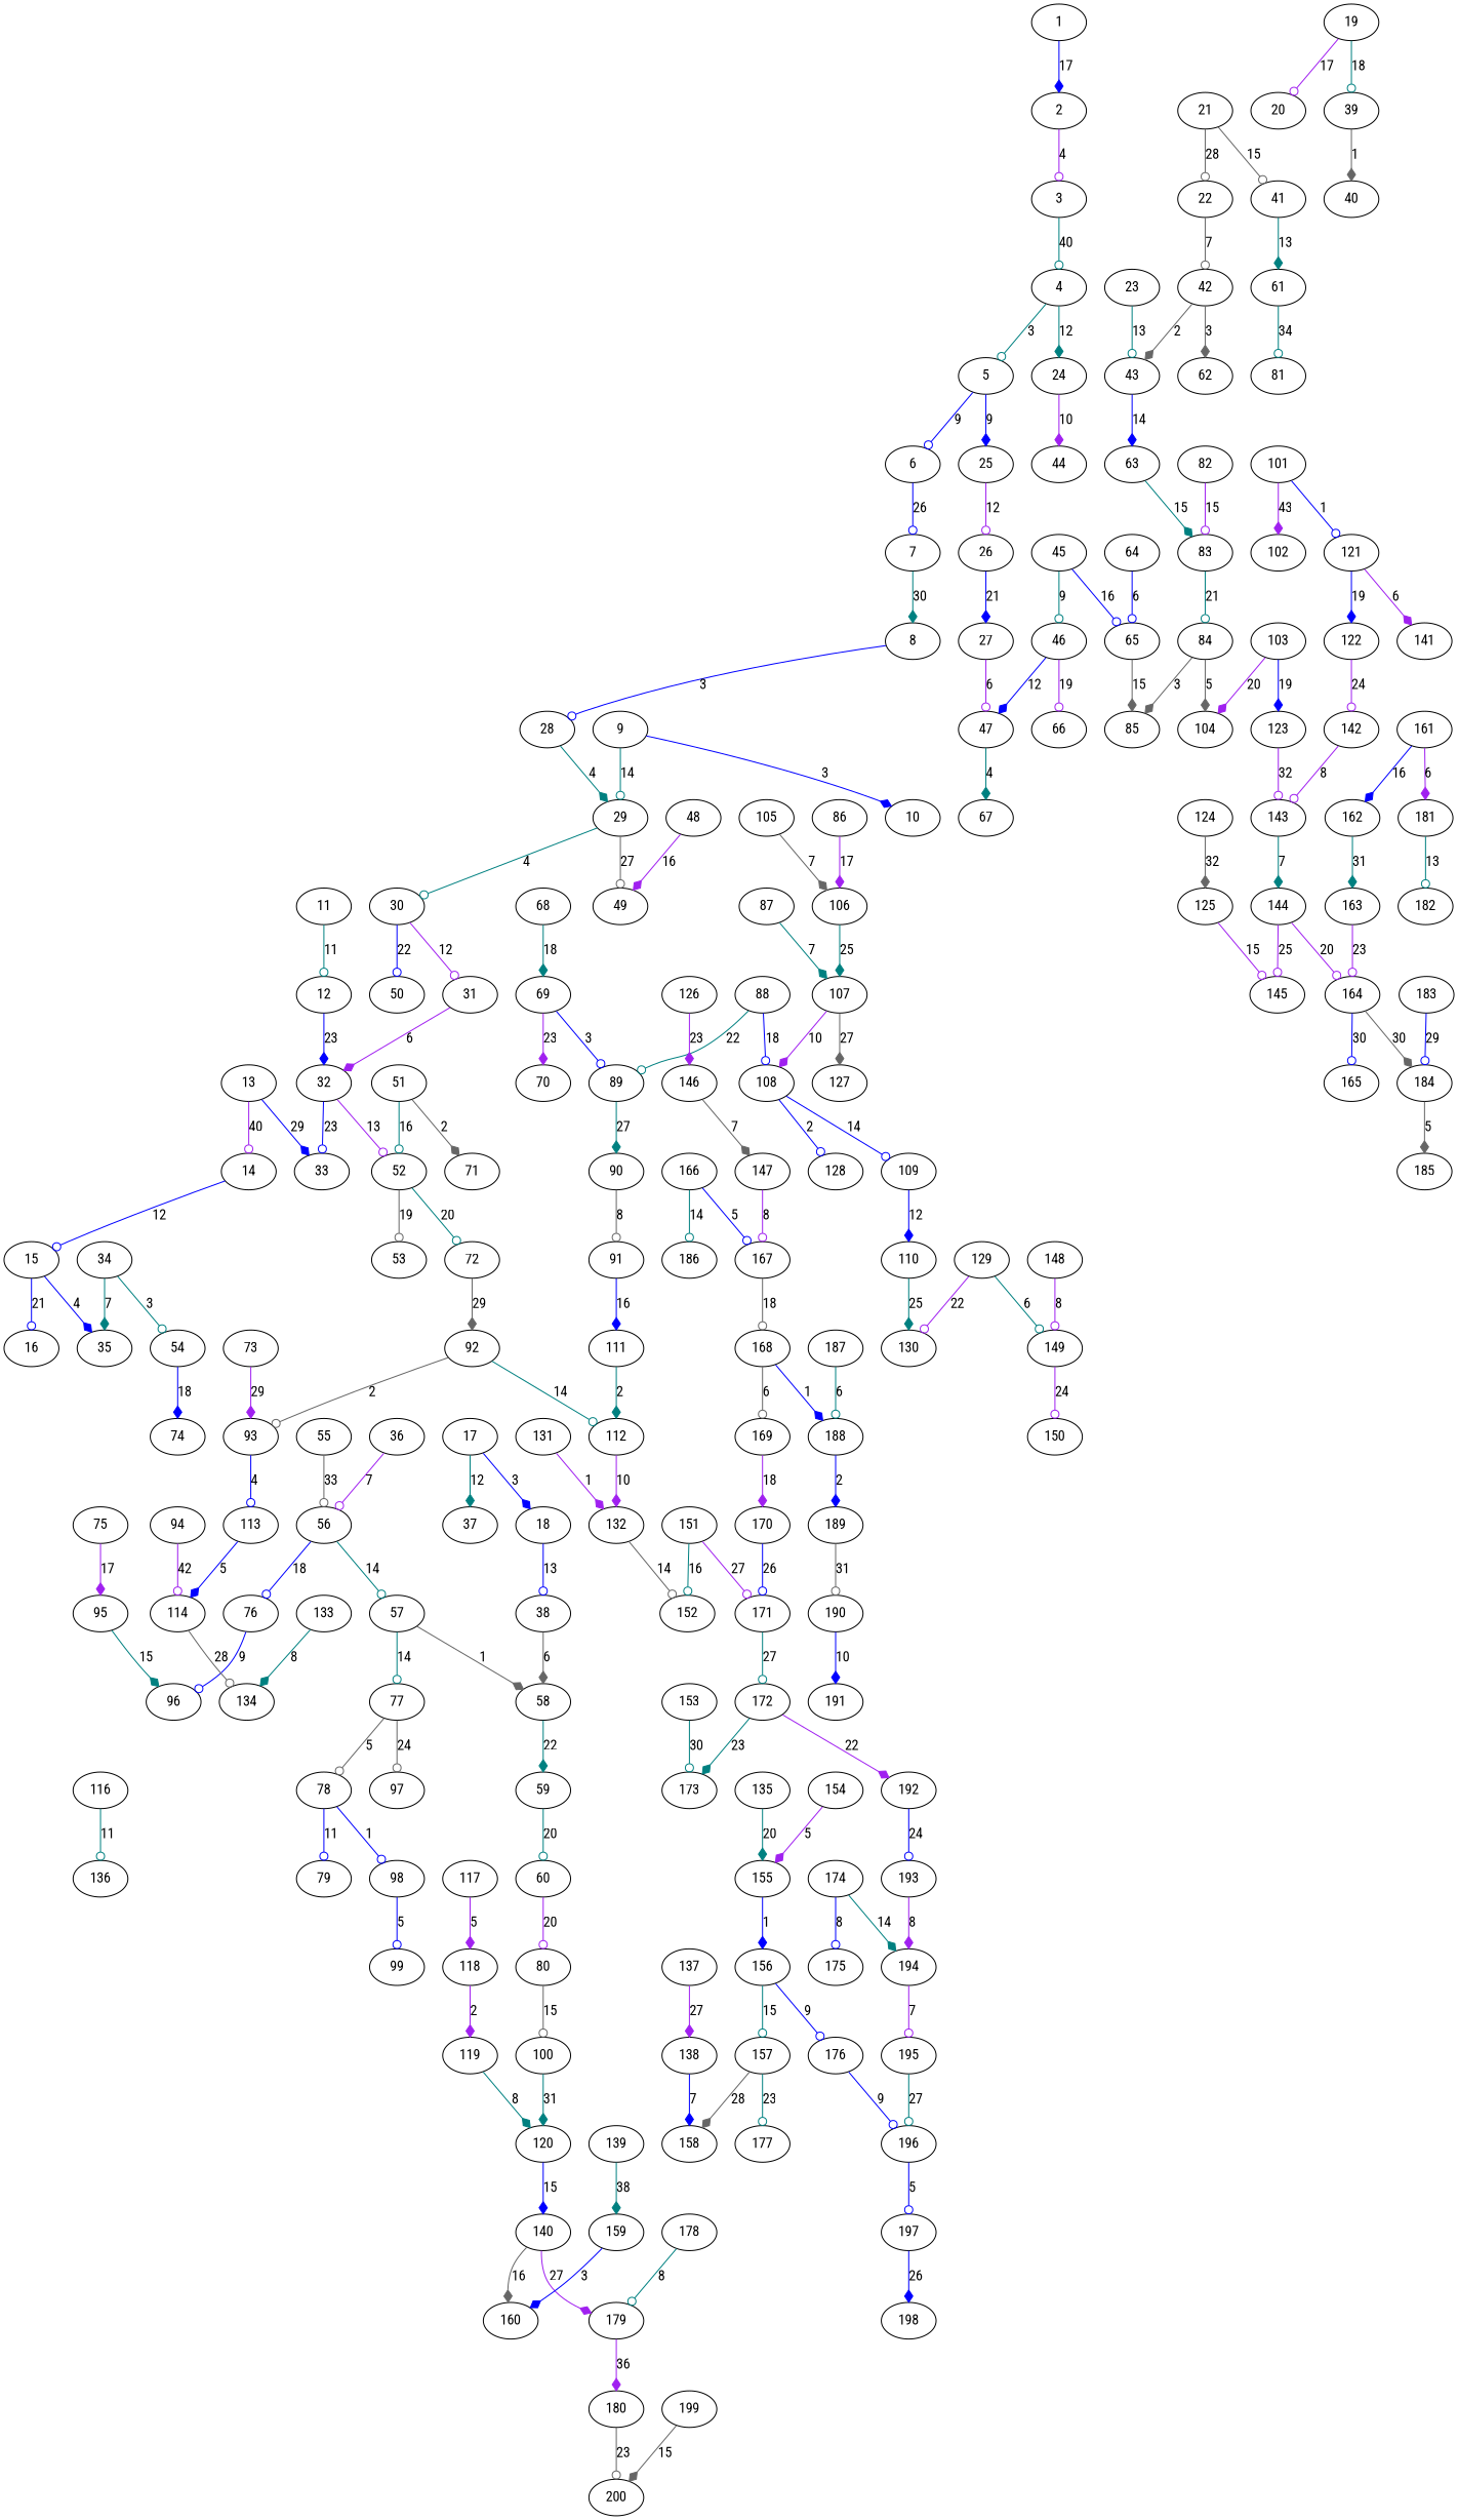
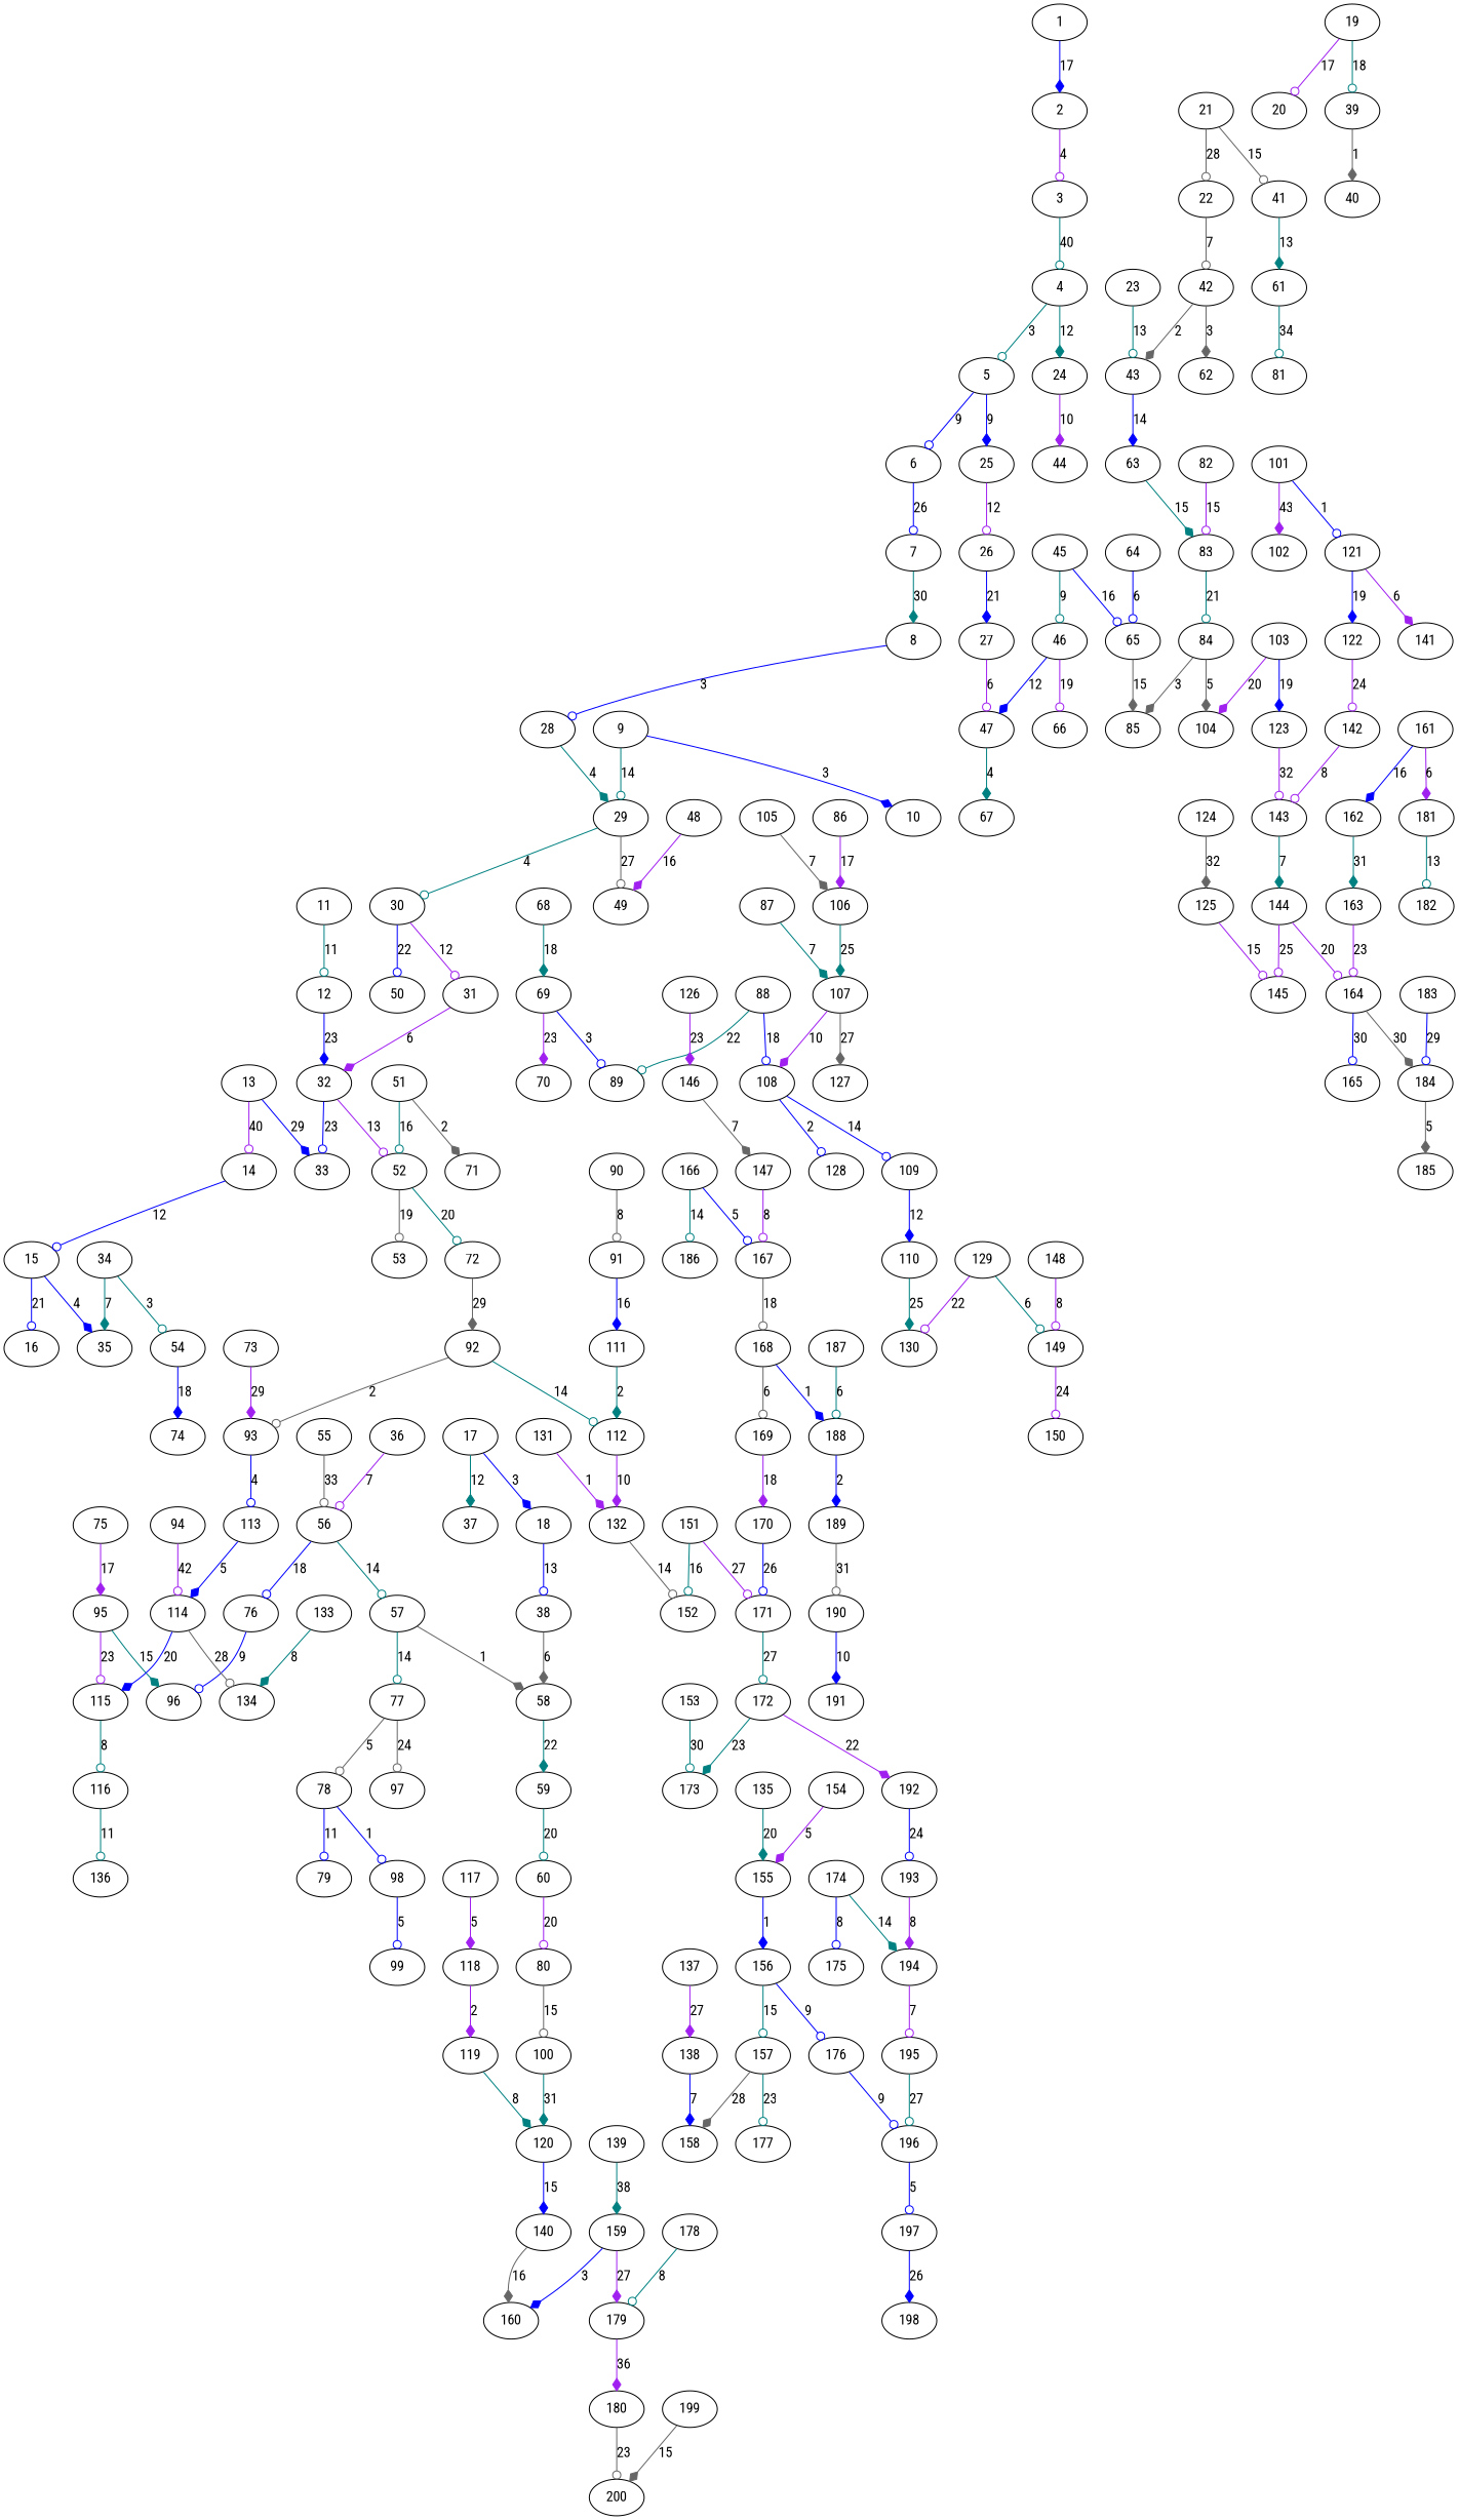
  digraph {
    fontname="Roboto Condensed"
    node [fontname="Roboto Condensed"]
    edge [arrowhead=odot color=blue fontname="Roboto Condensed" weight=15]
    1
    2
    3
    4
    5
    24
    6
    25
    44
    7
    26
    8
    28
    29
    9
    10
    30
    49
    11
    12
    32
    33
    52
    13
    14
    15
    16
    35
    17
    18
    37
    38
    58
    19
    20
    39
    40
    21
    22
    41
    42
    61
    43
    62
    23
    63
    27
    47
    67
    31
    50
    53
    72
    34
    54
    74
    36
    56
    57
    76
    59
    81
    83
    45
    46
    65
    66
    85
    48
    51
    71
    92
    55
    77
    96
    78
    97
    60
    80
    100
    84
    64
    68
    69
    70
    89
    90
    93
    112
    73
    113
    75
    95
+   115
    79
    98
    99
    120
    82
    104
    86
    106
    107
    87
    108
    127
    88
    109
    128
    91
    111
    132
    114
    94
    134
    116
    140
    101
    102
    121
    122
    141
    103
    123
    143
    105
    110
    130
    152
    136
    117
    118
    119
    160
    142
    144
    124
    125
    145
    126
    146
    147
    129
    149
    150
    131
    133
    135
    155
    156
    137
    138
    158
    139
    159
    179
    164
    165
    184
    167
    168
    148
    151
    171
    172
    153
    173
    154
    157
    176
    177
    196
    180
    161
    162
    181
    163
    182
    185
    166
    186
    169
    188
    170
    189
    192
    193
    174
    175
    194
    195
    197
    178
    200
    183
    187
    190
    191
    198
    199
    1 -> 2 [arrowhead=diamond label=17 weight=17]
    2 -> 3 [color=purple label=4 weight=4]
    3 -> 4 [color=teal label=40 weight=40]
    4 -> 5 [color=teal label=3 weight=3]
    4 -> 24 [arrowhead=diamond color=teal label=12 weight=12]
    5 -> 6 [label=9 weight=9]
    5 -> 25 [arrowhead=diamond label=9 weight=9]
    24 -> 44 [arrowhead=diamond color=purple label=10 weight=10]
    6 -> 7 [label=26 weight=26]
    25 -> 26 [color=purple label=12 weight=12]
    7 -> 8 [arrowhead=diamond color=teal label=30 weight=30]
    26 -> 27 [arrowhead=diamond label=21 weight=21]
    8 -> 28 [label=3 weight=3]
    28 -> 29 [arrowhead=diamond color=teal label=4 weight=4]
    29 -> 30 [color=teal label=4 weight=4]
    29 -> 49 [color=gray40 label=27 weight=27]
    9 -> 29 [color=teal label=14 weight=14]
    9 -> 10 [arrowhead=diamond label=3 weight=3]
    30 -> 31 [color=purple label=12 weight=12]
    30 -> 50 [label=22 weight=22]
    11 -> 12 [color=teal label=11 weight=11]
    12 -> 32 [arrowhead=diamond label=23 weight=23]
    32 -> 33 [label=23 weight=23]
    32 -> 52 [color=purple label=13 weight=13]
    52 -> 53 [color=gray40 label=19 weight=19]
    52 -> 72 [color=teal label=20 weight=20]
    13 -> 33 [arrowhead=diamond label=29 weight=29]
    13 -> 14 [color=purple label=40 weight=40]
    14 -> 15 [label=12 weight=12]
    15 -> 16 [label=21 weight=21]
    15 -> 35 [arrowhead=diamond label=4 weight=4]
    17 -> 18 [arrowhead=diamond label=3 weight=3]
    17 -> 37 [arrowhead=diamond color=teal label=12 weight=12]
    18 -> 38 [label=13 weight=13]
    38 -> 58 [arrowhead=diamond color=gray40 label=6 weight=6]
    58 -> 59 [arrowhead=diamond color=teal label=22 weight=22]
    19 -> 20 [color=purple label=17 weight=17]
    19 -> 39 [color=teal label=18 weight=18]
    39 -> 40 [arrowhead=diamond color=gray40 label=1 weight=1]
    21 -> 22 [color=gray40 label=28 weight=28]
    21 -> 41 [color=gray40 label=15]
    22 -> 42 [color=gray40 label=7 weight=7]
    41 -> 61 [arrowhead=diamond color=teal label=13 weight=13]
    42 -> 43 [arrowhead=diamond color=gray40 label=2 weight=2]
    42 -> 62 [arrowhead=diamond color=gray40 label=3 weight=3]
    61 -> 81 [color=teal label=34 weight=34]
    43 -> 63 [arrowhead=diamond label=14 weight=14]
    23 -> 43 [color=teal label=13 weight=13]
    63 -> 83 [arrowhead=diamond color=teal label=15]
    27 -> 47 [color=purple label=6 weight=6]
    47 -> 67 [arrowhead=diamond color=teal label=4 weight=4]
    31 -> 32 [arrowhead=diamond color=purple label=6 weight=6]
    72 -> 92 [arrowhead=diamond color=gray40 label=29 weight=29]
    34 -> 35 [arrowhead=diamond color=teal label=7 weight=7]
    34 -> 54 [color=teal label=3 weight=3]
    54 -> 74 [arrowhead=diamond label=18 weight=18]
    36 -> 56 [color=purple label=7 weight=7]
    56 -> 57 [color=teal label=14 weight=14]
    56 -> 76 [label=18 weight=18]
    57 -> 58 [arrowhead=diamond color=gray40 label=1 weight=1]
    57 -> 77 [color=teal label=14 weight=14]
    76 -> 96 [label=9 weight=9]
    59 -> 60 [color=teal label=20 weight=20]
    83 -> 84 [color=teal label=21 weight=21]
    45 -> 46 [color=teal label=9 weight=9]
    45 -> 65 [label=16 weight=16]
    46 -> 47 [arrowhead=diamond label=12 weight=12]
    46 -> 66 [color=purple label=19 weight=19]
    65 -> 85 [arrowhead=diamond color=gray40 label=15]
    48 -> 49 [arrowhead=diamond color=purple label=16 weight=16]
    51 -> 52 [color=teal label=16 weight=16]
    51 -> 71 [arrowhead=diamond color=gray40 label=2 weight=2]
    92 -> 93 [color=gray40 label=2 weight=2]
    92 -> 112 [color=teal label=14 weight=14]
    55 -> 56 [color=gray40 label=33 weight=33]
    77 -> 78 [color=gray40 label=5 weight=5]
    77 -> 97 [color=gray40 label=24 weight=24]
    78 -> 79 [label=11 weight=11]
    78 -> 98 [label=1 weight=1]
    60 -> 80 [color=purple label=20 weight=20]
    80 -> 100 [color=gray40 label=15]
    100 -> 120 [arrowhead=diamond color=teal label=31 weight=31]
    84 -> 85 [arrowhead=diamond color=gray40 label=3 weight=3]
    84 -> 104 [arrowhead=diamond color=gray40 label=5 weight=5]
    64 -> 65 [label=6 weight=6]
    68 -> 69 [arrowhead=diamond color=teal label=18 weight=18]
    69 -> 70 [arrowhead=diamond color=purple label=23 weight=23]
    69 -> 89 [label=3 weight=3]
-   89 -> 90 [arrowhead=diamond color=teal label=27 weight=27]
    90 -> 91 [color=gray40 label=8 weight=8]
    93 -> 113 [label=4 weight=4]
    112 -> 132 [arrowhead=diamond color=purple label=10 weight=10]
    73 -> 93 [arrowhead=diamond color=purple label=29 weight=29]
    113 -> 114 [arrowhead=diamond label=5 weight=5]
    75 -> 95 [arrowhead=diamond color=purple label=17 weight=17]
    95 -> 96 [arrowhead=diamond color=teal label=15]
+   95 -> 115 [color=purple label=23 weight=23]
+   115 -> 116 [color=teal label=8 weight=8]
    98 -> 99 [label=5 weight=5]
    120 -> 140 [arrowhead=diamond label=15]
    82 -> 83 [color=purple label=15]
    86 -> 106 [arrowhead=diamond color=purple label=17 weight=17]
    106 -> 107 [arrowhead=diamond color=teal label=25 weight=25]
    107 -> 108 [arrowhead=diamond color=purple label=10 weight=10]
    107 -> 127 [arrowhead=diamond color=gray40 label=27 weight=27]
    87 -> 107 [arrowhead=diamond color=teal label=7 weight=7]
    108 -> 109 [label=14 weight=14]
    108 -> 128 [label=2 weight=2]
    88 -> 89 [color=teal label=22 weight=22]
    88 -> 108 [label=18 weight=18]
    109 -> 110 [arrowhead=diamond label=12 weight=12]
    91 -> 111 [arrowhead=diamond label=16 weight=16]
    111 -> 112 [arrowhead=diamond color=teal label=2 weight=2]
    132 -> 152 [color=gray40 label=14 weight=14]
+   114 -> 115 [arrowhead=diamond label=20 weight=20]
    114 -> 134 [color=gray40 label=28 weight=28]
    94 -> 114 [color=purple label=42 weight=42]
    116 -> 136 [color=teal label=11 weight=11]
    140 -> 160 [arrowhead=diamond color=gray40 label=16 weight=16]
    101 -> 102 [arrowhead=diamond color=purple label=43 weight=43]
    101 -> 121 [label=1 weight=1]
    121 -> 122 [arrowhead=diamond label=19 weight=19]
    121 -> 141 [arrowhead=diamond color=purple label=6 weight=6]
    122 -> 142 [color=purple label=24 weight=24]
    103 -> 104 [arrowhead=diamond color=purple label=20 weight=20]
    103 -> 123 [arrowhead=diamond label=19 weight=19]
    123 -> 143 [color=purple label=32 weight=32]
    143 -> 144 [arrowhead=diamond color=teal label=7 weight=7]
    105 -> 106 [arrowhead=diamond color=gray40 label=7 weight=7]
    110 -> 130 [arrowhead=diamond color=teal label=25 weight=25]
    117 -> 118 [arrowhead=diamond color=purple label=5 weight=5]
    118 -> 119 [arrowhead=diamond color=purple label=2 weight=2]
    119 -> 120 [arrowhead=diamond color=teal label=8 weight=8]
    142 -> 143 [color=purple label=8 weight=8]
    144 -> 145 [color=purple label=25 weight=25]
    144 -> 164 [color=purple label=20 weight=20]
    124 -> 125 [arrowhead=diamond color=gray40 label=32 weight=32]
    125 -> 145 [color=purple label=15]
    126 -> 146 [arrowhead=diamond color=purple label=23 weight=23]
    146 -> 147 [arrowhead=diamond color=gray40 label=7 weight=7]
    147 -> 167 [color=purple label=8 weight=8]
    129 -> 130 [color=purple label=22 weight=22]
    129 -> 149 [color=teal label=6 weight=6]
    149 -> 150 [color=purple label=24 weight=24]
    131 -> 132 [arrowhead=diamond color=purple label=1 weight=1]
    133 -> 134 [arrowhead=diamond color=teal label=8 weight=8]
    135 -> 155 [arrowhead=diamond color=teal label=20 weight=20]
    155 -> 156 [arrowhead=diamond label=1 weight=1]
    156 -> 157 [color=teal label=15]
    156 -> 176 [label=9 weight=9]
    137 -> 138 [arrowhead=diamond color=purple label=27 weight=27]
    138 -> 158 [arrowhead=diamond label=7 weight=7]
    139 -> 159 [arrowhead=diamond color=teal label=38 weight=38]
    159 -> 160 [arrowhead=diamond label=3 weight=3]
-   140 -> 179 [arrowhead=diamond color=purple label=27 weight=27]
+   159 -> 179 [arrowhead=diamond color=purple label=27 weight=27]
    179 -> 180 [arrowhead=diamond color=purple label=36 weight=36]
    164 -> 165 [label=30 weight=30]
    164 -> 184 [arrowhead=diamond color=gray40 label=30 weight=30]
    184 -> 185 [arrowhead=diamond color=gray40 label=5 weight=5]
    167 -> 168 [color=gray40 label=18 weight=18]
    168 -> 169 [color=gray40 label=6 weight=6]
    168 -> 188 [arrowhead=diamond label=1 weight=1]
    148 -> 149 [color=purple label=8 weight=8]
    151 -> 152 [color=teal label=16 weight=16]
    151 -> 171 [color=purple label=27 weight=27]
    171 -> 172 [color=teal label=27 weight=27]
    172 -> 173 [arrowhead=diamond color=teal label=23 weight=23]
    172 -> 192 [arrowhead=diamond color=purple label=22 weight=22]
    153 -> 173 [color=teal label=30 weight=30]
    154 -> 155 [arrowhead=diamond color=purple label=5 weight=5]
    157 -> 158 [arrowhead=diamond color=gray40 label=28 weight=28]
    157 -> 177 [color=teal label=23 weight=23]
    176 -> 196 [label=9 weight=9]
    196 -> 197 [label=5 weight=5]
    180 -> 200 [color=gray40 label=23 weight=23]
    161 -> 162 [arrowhead=diamond label=16 weight=16]
    161 -> 181 [arrowhead=diamond color=purple label=6 weight=6]
    162 -> 163 [arrowhead=diamond color=teal label=31 weight=31]
    181 -> 182 [color=teal label=13 weight=13]
    163 -> 164 [color=purple label=23 weight=23]
    166 -> 167 [label=5 weight=5]
    166 -> 186 [color=teal label=14 weight=14]
    169 -> 170 [arrowhead=diamond color=purple label=18 weight=18]
    188 -> 189 [arrowhead=diamond label=2 weight=2]
    170 -> 171 [label=26 weight=26]
    189 -> 190 [color=gray40 label=31 weight=31]
    192 -> 193 [label=24 weight=24]
    193 -> 194 [arrowhead=diamond color=purple label=8 weight=8]
    174 -> 175 [label=8 weight=8]
    174 -> 194 [arrowhead=diamond color=teal label=14 weight=14]
    194 -> 195 [color=purple label=7 weight=7]
    195 -> 196 [color=teal label=27 weight=27]
    197 -> 198 [arrowhead=diamond label=26 weight=26]
    178 -> 179 [color=teal label=8 weight=8]
    183 -> 184 [label=29 weight=29]
    187 -> 188 [color=teal label=6 weight=6]
    190 -> 191 [arrowhead=diamond label=10 weight=10]
    199 -> 200 [arrowhead=diamond color=gray40 label=15]
  }
